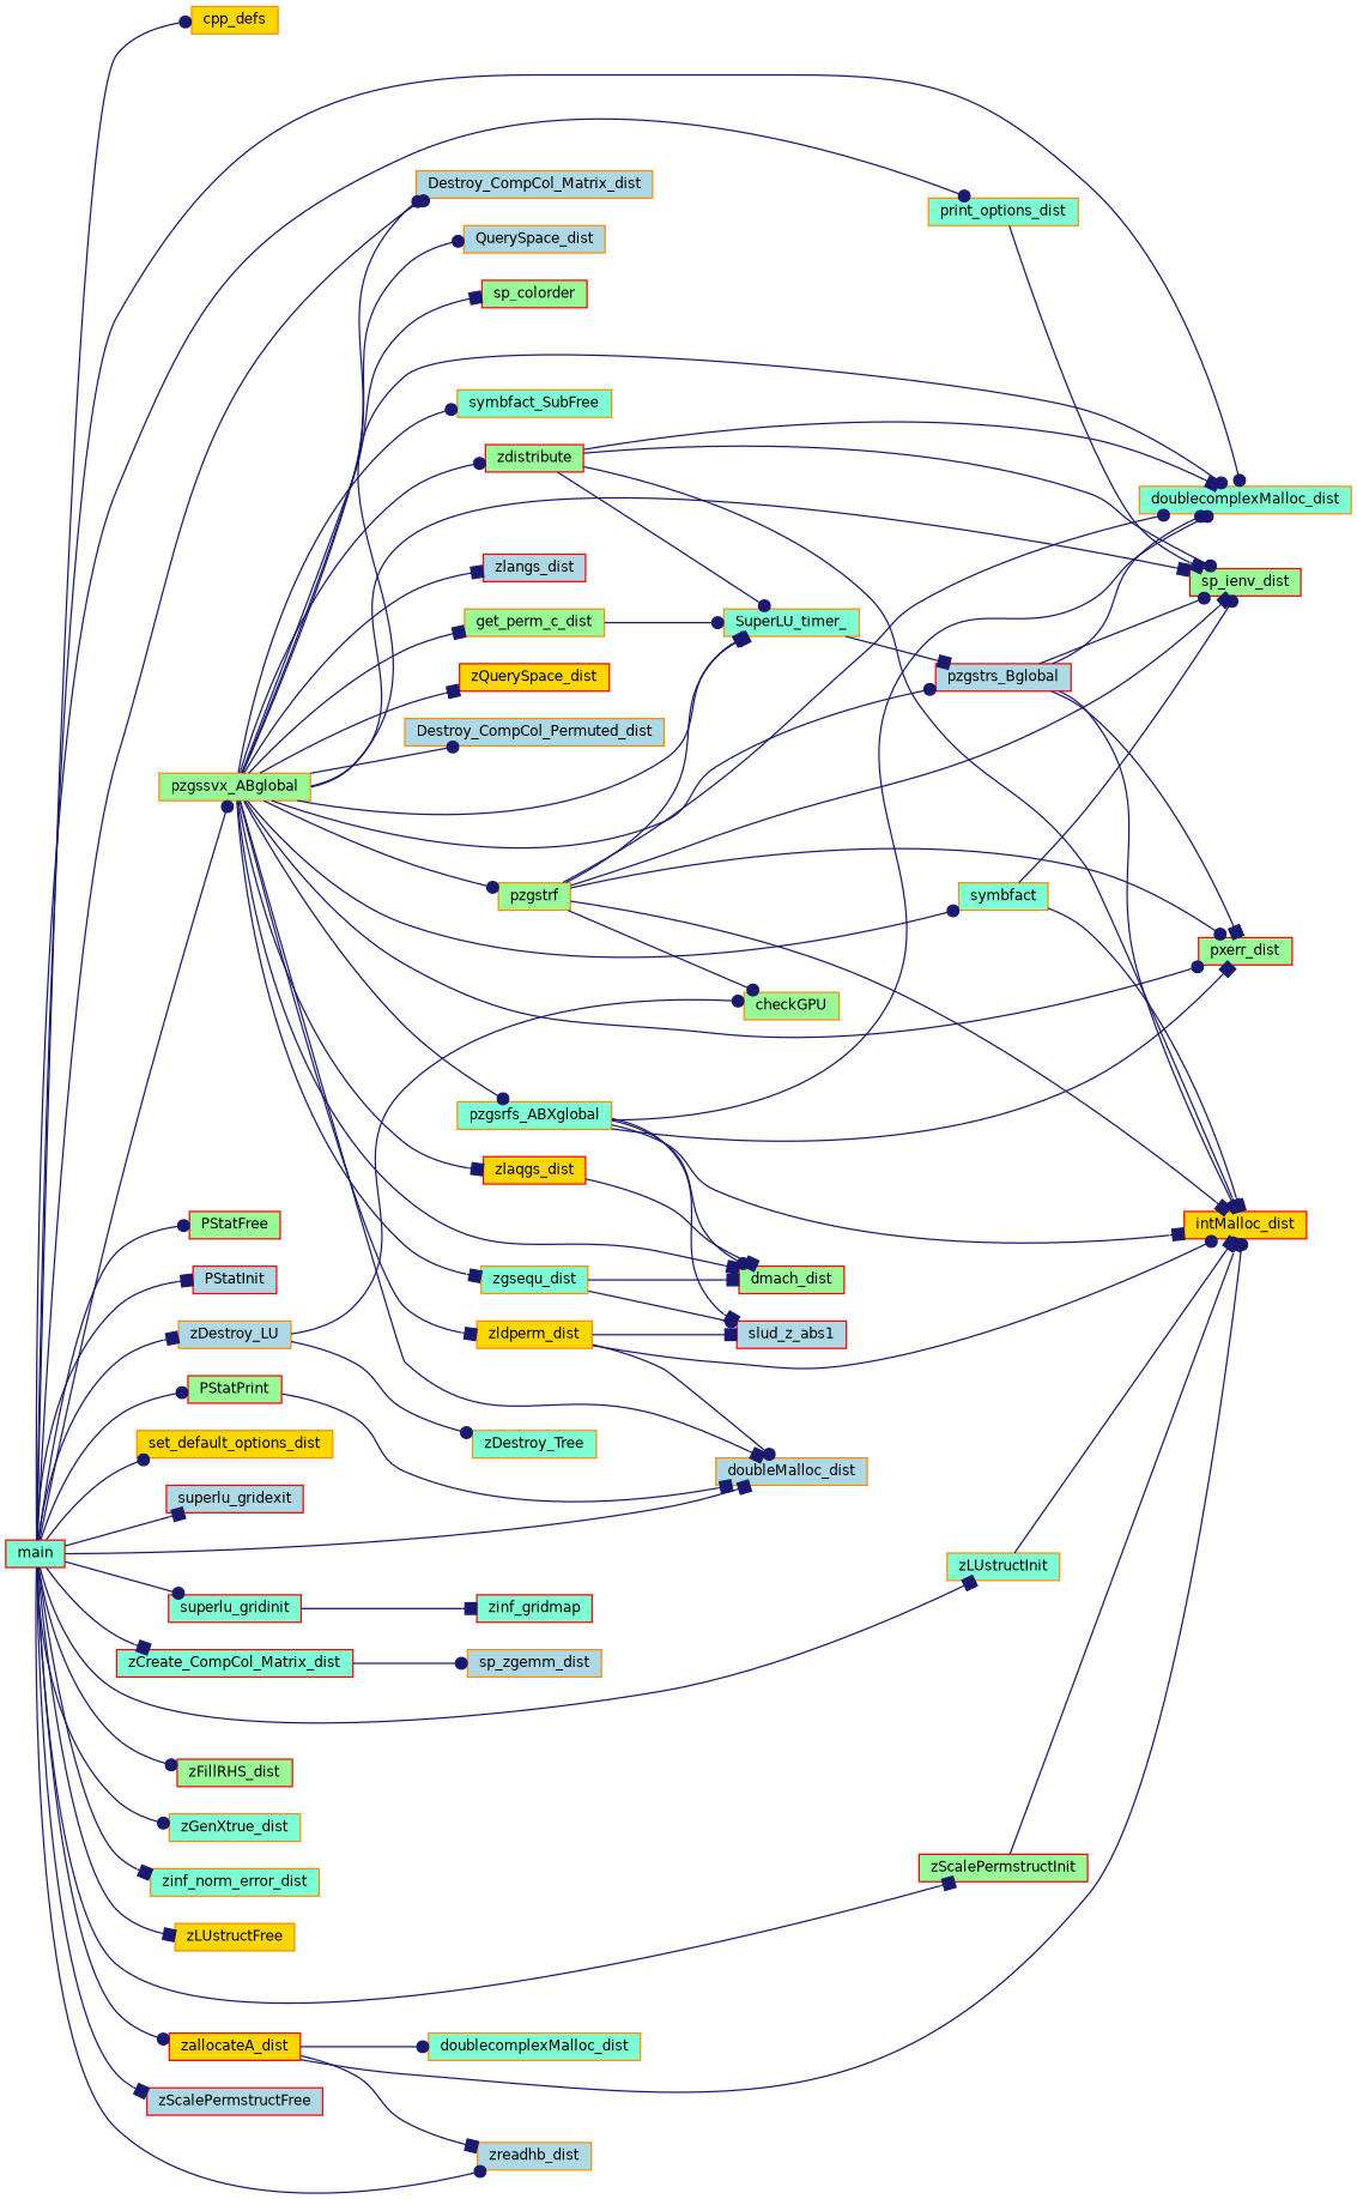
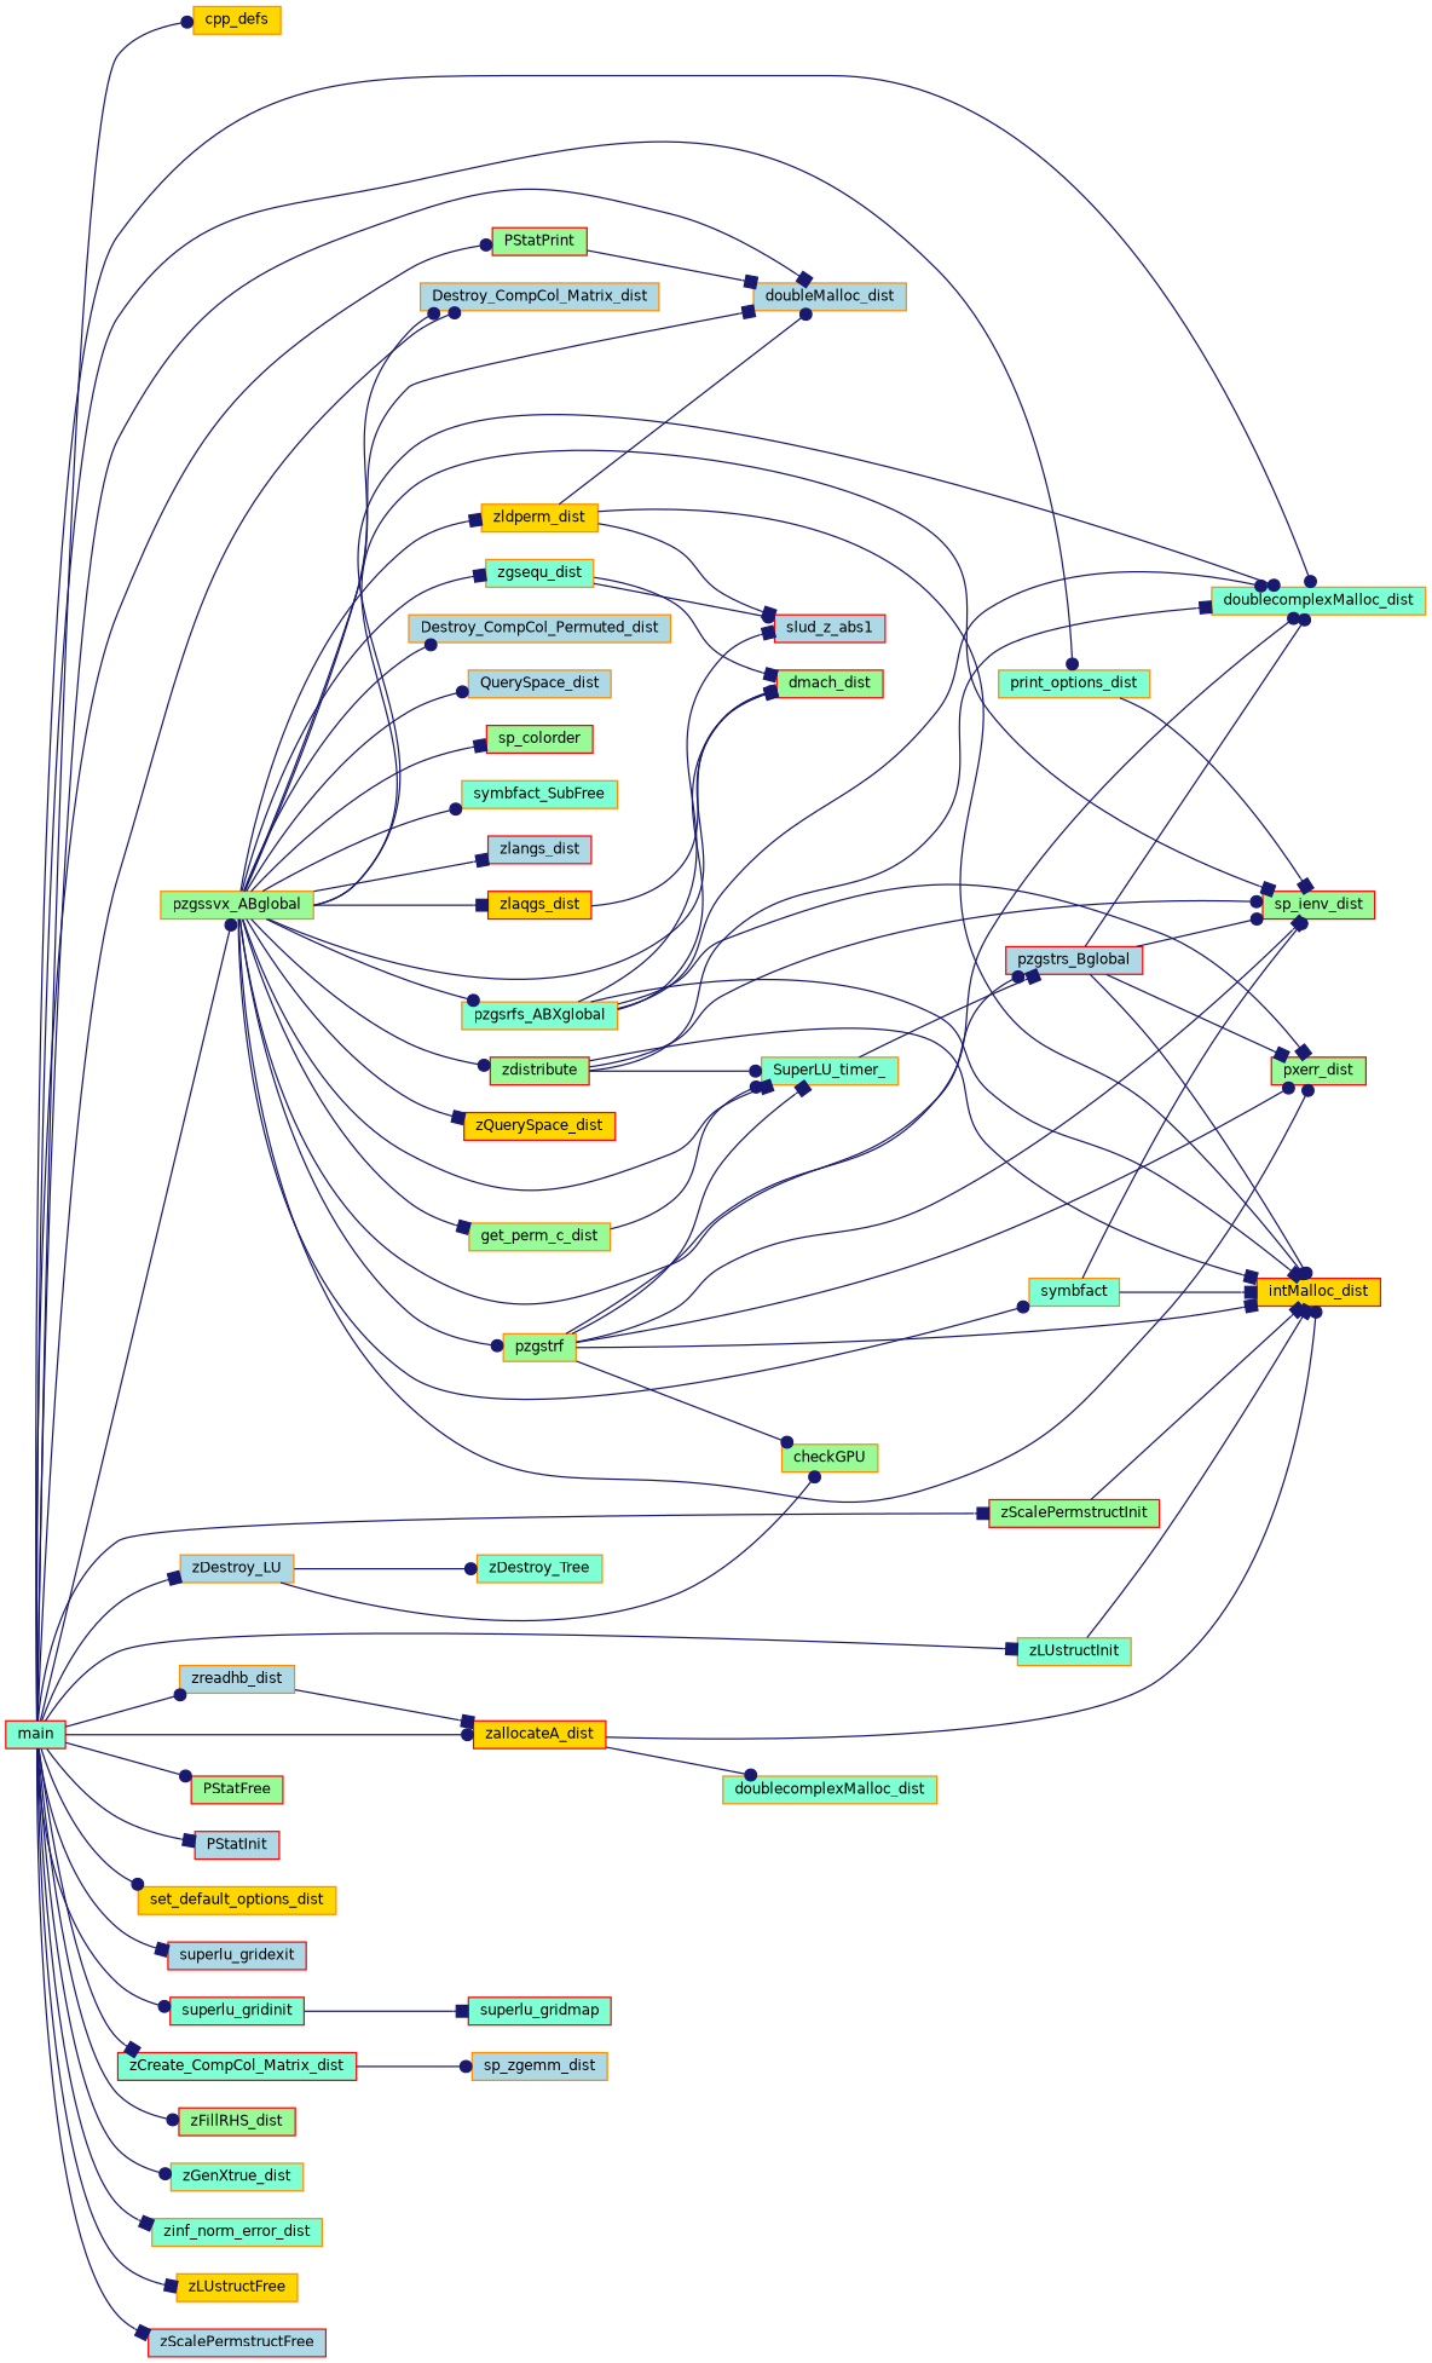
  digraph {
    rankdir=LR
    node [color=darkorange fillcolor=aquamarine fontname=Helvetica fontsize=10 shape=record style=filled]
    edge [arrowhead=dot color=midnightblue fontname=Helvetica fontsize=10 labelfontname=Helvetica labelfontsize=10 style=solid]
    n1 [color=red fontcolor=black height=0.2 label=main width=0.4]
    n2 [fillcolor=gold height=0.2 label=cpp_defs width=0.4]
    n3 [fillcolor=lightblue height=0.2 label=Destroy_CompCol_Matrix_dist width=0.4]
    n4 [height=0.2 label=doublecomplexMalloc_dist width=0.4]
    n5 [fillcolor=lightblue height=0.2 label=doubleMalloc_dist width=0.4]
    n6 [height=0.2 label=print_options_dist width=0.4]
    n7 [color=red fillcolor=palegreen height=0.2 label=PStatFree width=0.4]
    n8 [color=red fillcolor=lightblue height=0.2 label=PStatInit width=0.4]
    n9 [color=red fillcolor=palegreen height=0.2 label=PStatPrint width=0.4]
    n10 [fillcolor=palegreen height=0.2 label=pzgssvx_ABglobal width=0.4]
    n11 [fillcolor=gold height=0.2 label=set_default_options_dist width=0.4]
    n12 [color=red fillcolor=lightblue height=0.2 label=superlu_gridexit width=0.4]
    n13 [color=red height=0.2 label=superlu_gridinit width=0.4]
    n14 [color=red fillcolor=gold height=0.2 label=zallocateA_dist width=0.4]
    n15 [color=red height=0.2 label=zCreate_CompCol_Matrix_dist width=0.4]
    n16 [fillcolor=lightblue height=0.2 label=zDestroy_LU width=0.4]
    n17 [color=red fillcolor=palegreen height=0.2 label=zFillRHS_dist width=0.4]
    n18 [height=0.2 label=zGenXtrue_dist width=0.4]
    n19 [height=0.2 label=zinf_norm_error_dist width=0.4]
    n20 [fillcolor=gold height=0.2 label=zLUstructFree width=0.4]
    n21 [height=0.2 label=zLUstructInit width=0.4]
    n22 [fillcolor=lightblue height=0.2 label=zreadhb_dist width=0.4]
    n23 [color=red fillcolor=lightblue height=0.2 label=zScalePermstructFree width=0.4]
    n24 [color=red fillcolor=palegreen height=0.2 label=zScalePermstructInit width=0.4]
    n25 [color=red fillcolor=palegreen height=0.2 label=sp_ienv_dist width=0.4]
    n26 [fillcolor=lightblue height=0.2 label=Destroy_CompCol_Permuted_dist width=0.4]
    n27 [color=red fillcolor=palegreen height=0.2 label=dmach_dist width=0.4]
    n28 [fillcolor=palegreen height=0.2 label=get_perm_c_dist width=0.4]
    n29 [height=0.2 label=SuperLU_timer_ width=0.4]
    n30 [color=red fillcolor=palegreen height=0.2 label=pxerr_dist width=0.4]
    n31 [height=0.2 label=pzgsrfs_ABXglobal width=0.4]
    n32 [fillcolor=palegreen height=0.2 label=pzgstrf width=0.4]
    n33 [color=red fillcolor=lightblue height=0.2 label=pzgstrs_Bglobal width=0.4]
    n34 [fillcolor=lightblue height=0.2 label=QuerySpace_dist width=0.4]
    n35 [color=red fillcolor=palegreen height=0.2 label=sp_colorder width=0.4]
    n36 [height=0.2 label=symbfact width=0.4]
    n37 [height=0.2 label=symbfact_SubFree width=0.4]
    n38 [color=red fillcolor=palegreen height=0.2 label=zdistribute width=0.4]
    n39 [height=0.2 label=zgsequ_dist width=0.4]
    n40 [color=red fillcolor=lightblue height=0.2 label=zlangs_dist width=0.4]
    n41 [color=red fillcolor=gold height=0.2 label=zlaqgs_dist width=0.4]
    n42 [fillcolor=gold height=0.2 label=zldperm_dist width=0.4]
    n43 [color=red fillcolor=gold height=0.2 label=zQuerySpace_dist width=0.4]
-   n44 [color=red height=0.2 label=zinf_gridmap width=0.4]
+   n44 [color=red height=0.2 label=superlu_gridmap width=0.4]
    n45 [color=red fillcolor=gold height=0.2 label=intMalloc_dist width=0.4]
    n46 [height=0.2 label=doublecomplexMalloc_dist width=0.4]
    n47 [fillcolor=lightblue height=0.2 label=sp_zgemm_dist width=0.4]
    n48 [fillcolor=palegreen height=0.2 label=checkGPU width=0.4]
    n49 [height=0.2 label=zDestroy_Tree width=0.4]
    n50 [color=red fillcolor=lightblue height=0.2 label=slud_z_abs1 width=0.4]
    n1 -> n2
    n1 -> n3
    n1 -> n4
    n1 -> n5 [arrowhead=box]
    n1 -> n6
    n1 -> n7
    n1 -> n8 [arrowhead=box]
    n1 -> n9
    n1 -> n10
    n1 -> n11
    n1 -> n12 [arrowhead=box]
    n1 -> n13
    n1 -> n14
    n1 -> n15 [arrowhead=box]
    n1 -> n16 [arrowhead=box]
    n1 -> n17
    n1 -> n18
    n1 -> n19 [arrowhead=box]
    n1 -> n20 [arrowhead=box]
    n1 -> n21 [arrowhead=box]
    n1 -> n22
    n1 -> n23 [arrowhead=box]
    n1 -> n24 [arrowhead=box]
    n6 -> n25 [arrowhead=box]
    n9 -> n5 [arrowhead=box]
    n10 -> n3
    n10 -> n4
    n10 -> n5 [arrowhead=box]
    n10 -> n25 [arrowhead=box]
    n10 -> n26
    n10 -> n27 [arrowhead=box]
    n10 -> n28 [arrowhead=box]
    n10 -> n29 [arrowhead=box]
    n10 -> n30
    n10 -> n31
    n10 -> n32
    n10 -> n33
    n10 -> n34
    n10 -> n35 [arrowhead=box]
    n10 -> n36
    n10 -> n37
    n10 -> n38
    n10 -> n39 [arrowhead=box]
    n10 -> n40 [arrowhead=box]
    n10 -> n41 [arrowhead=box]
    n10 -> n42 [arrowhead=box]
    n10 -> n43 [arrowhead=box]
    n13 -> n44 [arrowhead=box]
    n14 -> n45
    n14 -> n46
    n15 -> n47
    n16 -> n48
    n16 -> n49
    n21 -> n45 [arrowhead=box]
-   n14 -> n22 [arrowhead=box]
+   n22 -> n14 [arrowhead=box]
    n24 -> n45 [arrowhead=box]
    n28 -> n29
    n29 -> n33 [arrowhead=box]
    n31 -> n4
    n31 -> n27
    n31 -> n30 [arrowhead=box]
    n31 -> n45 [arrowhead=box]
    n31 -> n50 [arrowhead=box]
    n32 -> n4
    n32 -> n25 [arrowhead=box]
    n32 -> n29 [arrowhead=box]
    n32 -> n30
    n32 -> n45 [arrowhead=box]
    n32 -> n48
    n33 -> n4
    n33 -> n25
    n33 -> n30 [arrowhead=box]
    n33 -> n45
    n36 -> n25
    n36 -> n45 [arrowhead=box]
    n38 -> n4 [arrowhead=box]
    n38 -> n25
    n38 -> n29
    n38 -> n45 [arrowhead=box]
    n39 -> n27 [arrowhead=box]
    n39 -> n50
    n41 -> n27 [arrowhead=box]
    n42 -> n5
    n42 -> n45
    n42 -> n50 [arrowhead=box]
  }
